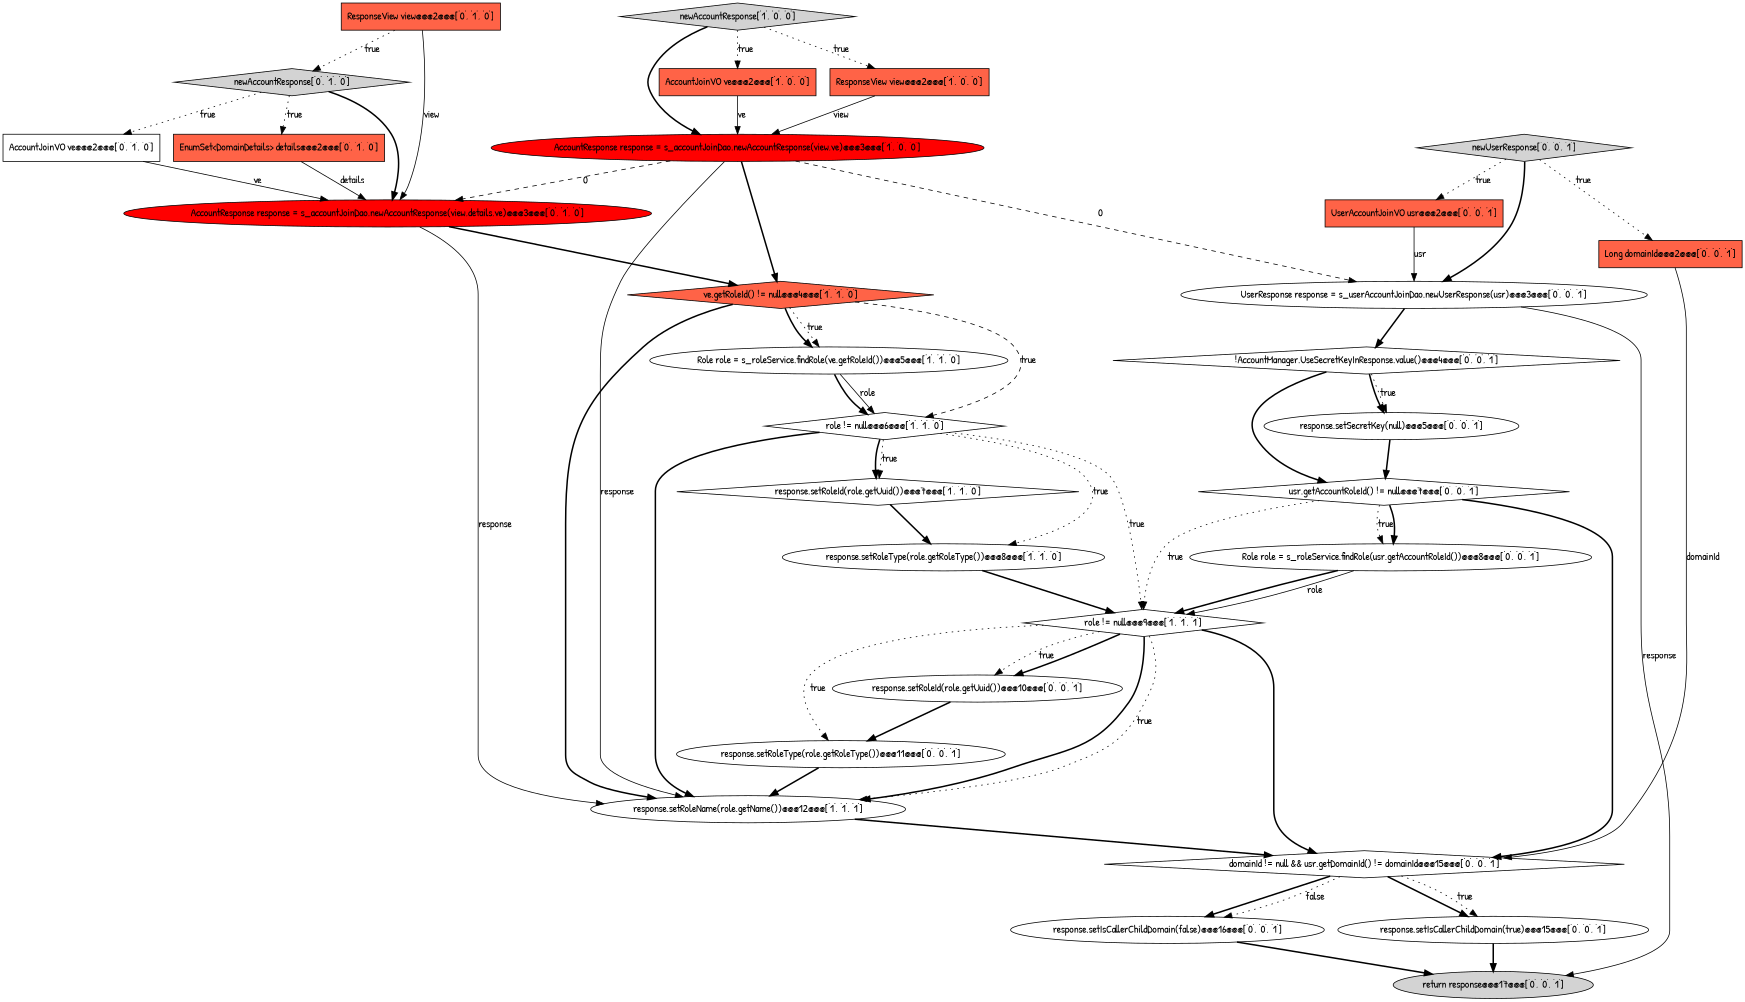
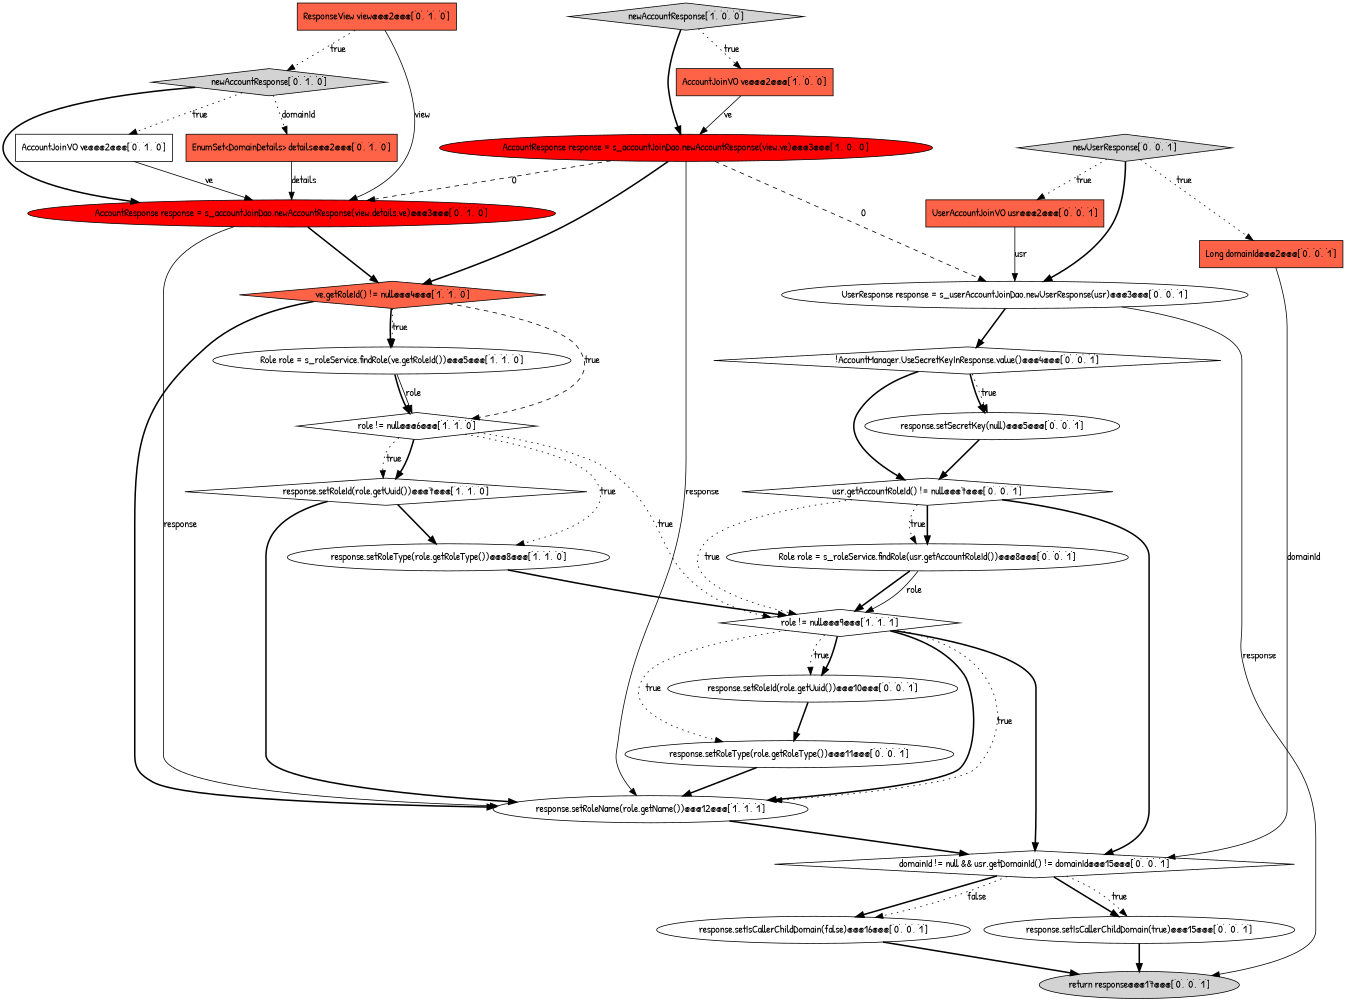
  digraph {
    fontname="Patrick Hand"
    node [fillcolor=white fontname="Patrick Hand" shape=ellipse style=filled]
    edge [fontname="Patrick Hand" style=bold]
    n1 [fillcolor=tomato label="EnumSet<DomainDetails> details@@@2@@@['0', '1', '0']" shape=box]
    n2 [fillcolor=red label="AccountResponse response = s_accountJoinDao.newAccountResponse(view,details,ve)@@@3@@@['0', '1', '0']"]
    n3 [label="response.setRoleName(role.getName())@@@12@@@['1', '1', '1']"]
    n4 [fillcolor=tomato label="ve.getRoleId() != null@@@4@@@['1', '1', '0']" shape=diamond]
    n5 [label="role != null@@@9@@@['1', '1', '1']" shape=diamond]
    n6 [label="domainId != null && usr.getDomainId() != domainId@@@15@@@['0', '0', '1']" shape=diamond]
    n7 [label="response.setRoleId(role.getUuid())@@@10@@@['0', '0', '1']"]
    n8 [label="response.setRoleType(role.getRoleType())@@@11@@@['0', '0', '1']"]
    n9 [label="response.setIsCallerChildDomain(false)@@@16@@@['0', '0', '1']"]
    n10 [label="response.setIsCallerChildDomain(true)@@@15@@@['0', '0', '1']"]
    n11 [fillcolor=lightgray label="newAccountResponse['0', '1', '0']" shape=diamond]
    n12 [label="AccountJoinVO ve@@@2@@@['0', '1', '0']" shape=box]
    n13 [fillcolor=tomato label="ResponseView view@@@2@@@['0', '1', '0']" shape=box]
    n14 [fillcolor=lightgray label="return response@@@17@@@['0', '0', '1']"]
    n15 [fillcolor=tomato label="UserAccountJoinVO usr@@@2@@@['0', '0', '1']" shape=box]
    n16 [label="UserResponse response = s_userAccountJoinDao.newUserResponse(usr)@@@3@@@['0', '0', '1']"]
    n17 [label="!AccountManager.UseSecretKeyInResponse.value()@@@4@@@['0', '0', '1']" shape=diamond]
    n18 [fillcolor=tomato label="Long domainId@@@2@@@['0', '0', '1']" shape=box]
    n19 [fillcolor=red label="AccountResponse response = s_accountJoinDao.newAccountResponse(view,ve)@@@3@@@['1', '0', '0']"]
    n20 [label="Role role = s_roleService.findRole(ve.getRoleId())@@@5@@@['1', '1', '0']"]
    n21 [label="role != null@@@6@@@['1', '1', '0']" shape=diamond]
    n22 [label="Role role = s_roleService.findRole(usr.getAccountRoleId())@@@8@@@['0', '0', '1']"]
    n23 [label="response.setRoleId(role.getUuid())@@@7@@@['1', '1', '0']" shape=diamond]
    n24 [label="response.setRoleType(role.getRoleType())@@@8@@@['1', '1', '0']"]
    n25 [label="response.setSecretKey(null)@@@5@@@['0', '0', '1']"]
    n26 [label="usr.getAccountRoleId() != null@@@7@@@['0', '0', '1']" shape=diamond]
    n27 [fillcolor=tomato label="AccountJoinVO ve@@@2@@@['1', '0', '0']" shape=box]
    n28 [fillcolor=lightgray label="newAccountResponse['1', '0', '0']" shape=diamond]
-   n29 [fillcolor=tomato label="ResponseView view@@@2@@@['1', '0', '0']" shape=box]
    n30 [fillcolor=lightgray label="newUserResponse['0', '0', '1']" shape=diamond]
    n1 -> n2 [label=details style=solid]
    n2 -> n3 [label=response style=solid]
    n2 -> n4
    n3 -> n6
    n4 -> n3
    n4 -> n20 [label=true style=dotted]
    n4 -> n20
    n4 -> n21 [label=true style=dashed]
    n5 -> n3
    n5 -> n3 [label=true style=dotted]
    n5 -> n6
    n5 -> n7 [label=true style=dotted]
    n5 -> n7
    n5 -> n8 [label=true style=dotted]
    n6 -> n9
    n6 -> n9 [label=false style=dotted]
    n6 -> n10
    n6 -> n10 [label=true style=dotted]
    n7 -> n8
    n8 -> n3
    n9 -> n14
    n10 -> n14
-   n11 -> n1 [label=true style=dotted]
+   n11 -> n1 [label=domainId style=dotted]
    n11 -> n2
    n11 -> n12 [label=true style=dotted]
    n12 -> n2 [label=ve style=solid]
    n13 -> n2 [label=view style=solid]
    n13 -> n11 [label=true style=dotted]
    n15 -> n16 [label=usr style=solid]
    n16 -> n14 [label=response style=solid]
    n16 -> n17
    n17 -> n25
    n17 -> n25 [label=true style=dotted]
    n17 -> n26
    n18 -> n6 [label=domainId style=solid]
    n19 -> n2 [label=0 style=dashed]
    n19 -> n3 [label=response style=solid]
    n19 -> n4
    n19 -> n16 [label=0 style=dashed]
    n20 -> n21 [label=role style=solid]
    n20 -> n21
-   n21 -> n3
+   n23 -> n3
    n21 -> n5 [label=true style=dotted]
    n21 -> n23
    n21 -> n23 [label=true style=dotted]
    n21 -> n24 [label=true style=dotted]
    n22 -> n5
    n22 -> n5 [label=role style=solid]
    n23 -> n24
    n24 -> n5
    n25 -> n26
    n26 -> n5 [label=true style=dotted]
    n26 -> n6
    n26 -> n22 [label=true style=dotted]
    n26 -> n22
    n27 -> n19 [label=ve style=solid]
    n28 -> n19
    n28 -> n27 [label=true style=dotted]
-   n28 -> n29 [label=true style=dotted]
-   n29 -> n19 [label=view style=solid]
    n30 -> n15 [label=true style=dotted]
    n30 -> n16
    n30 -> n18 [label=true style=dotted]
  }
